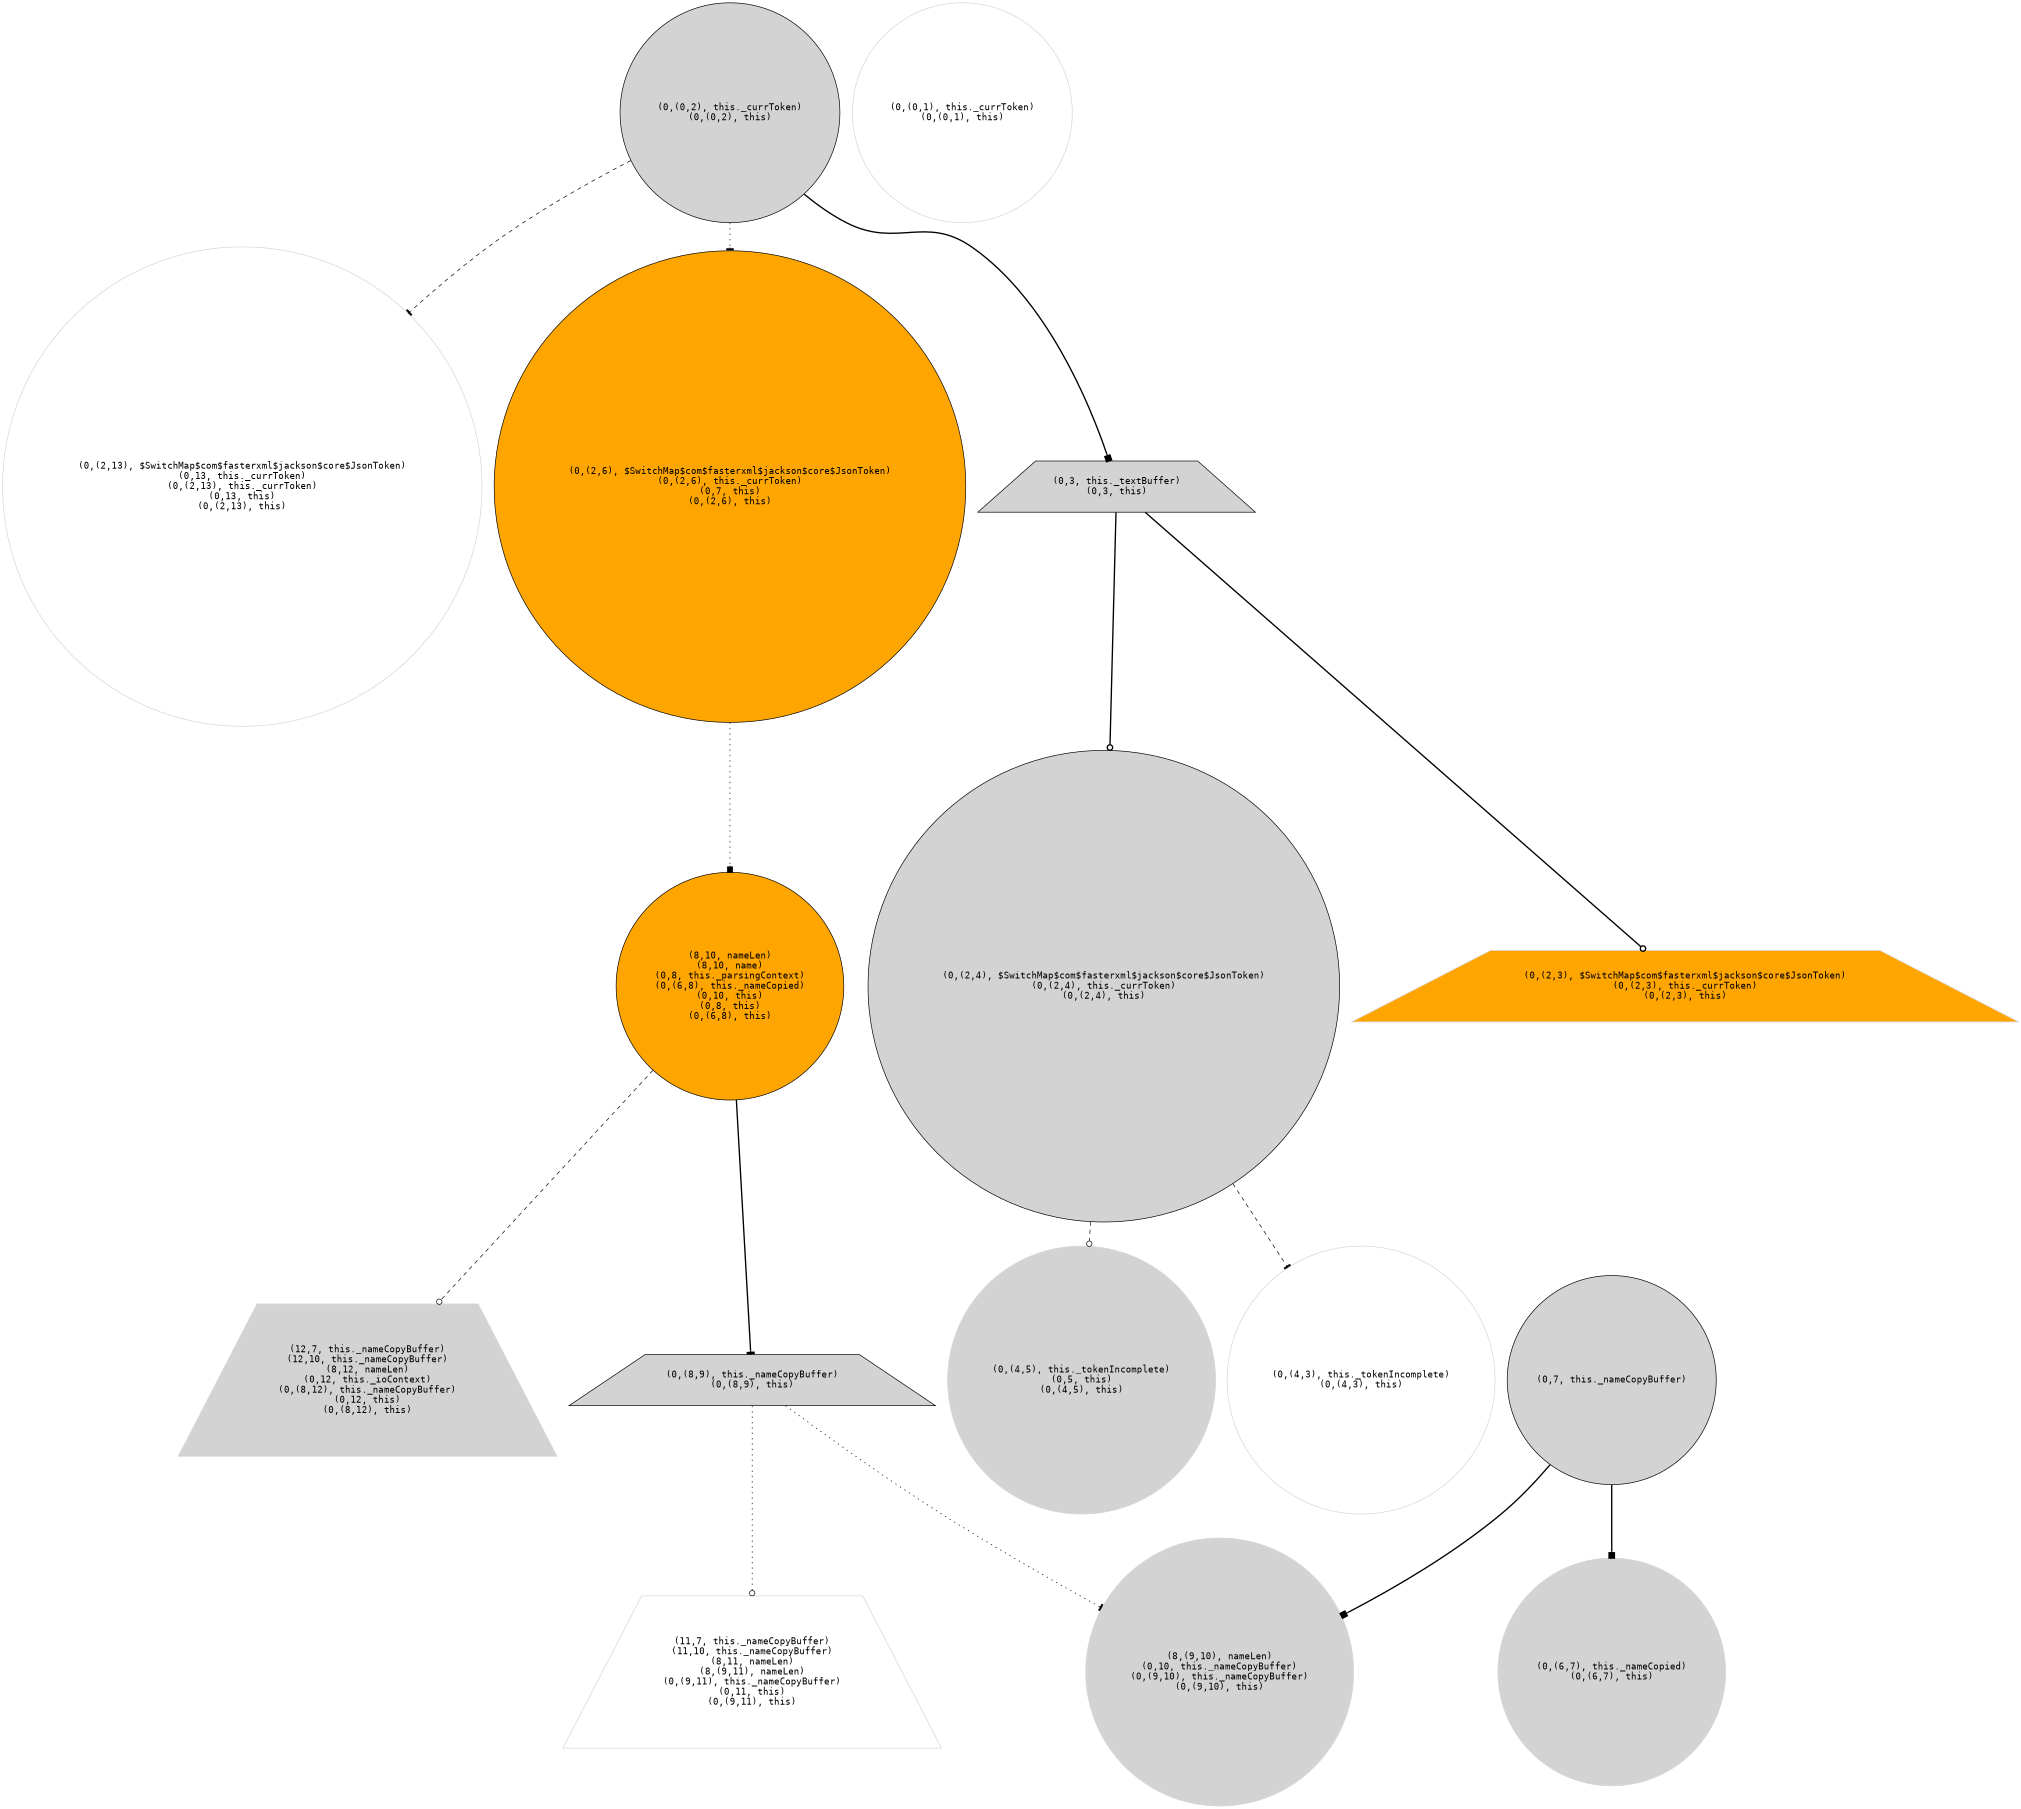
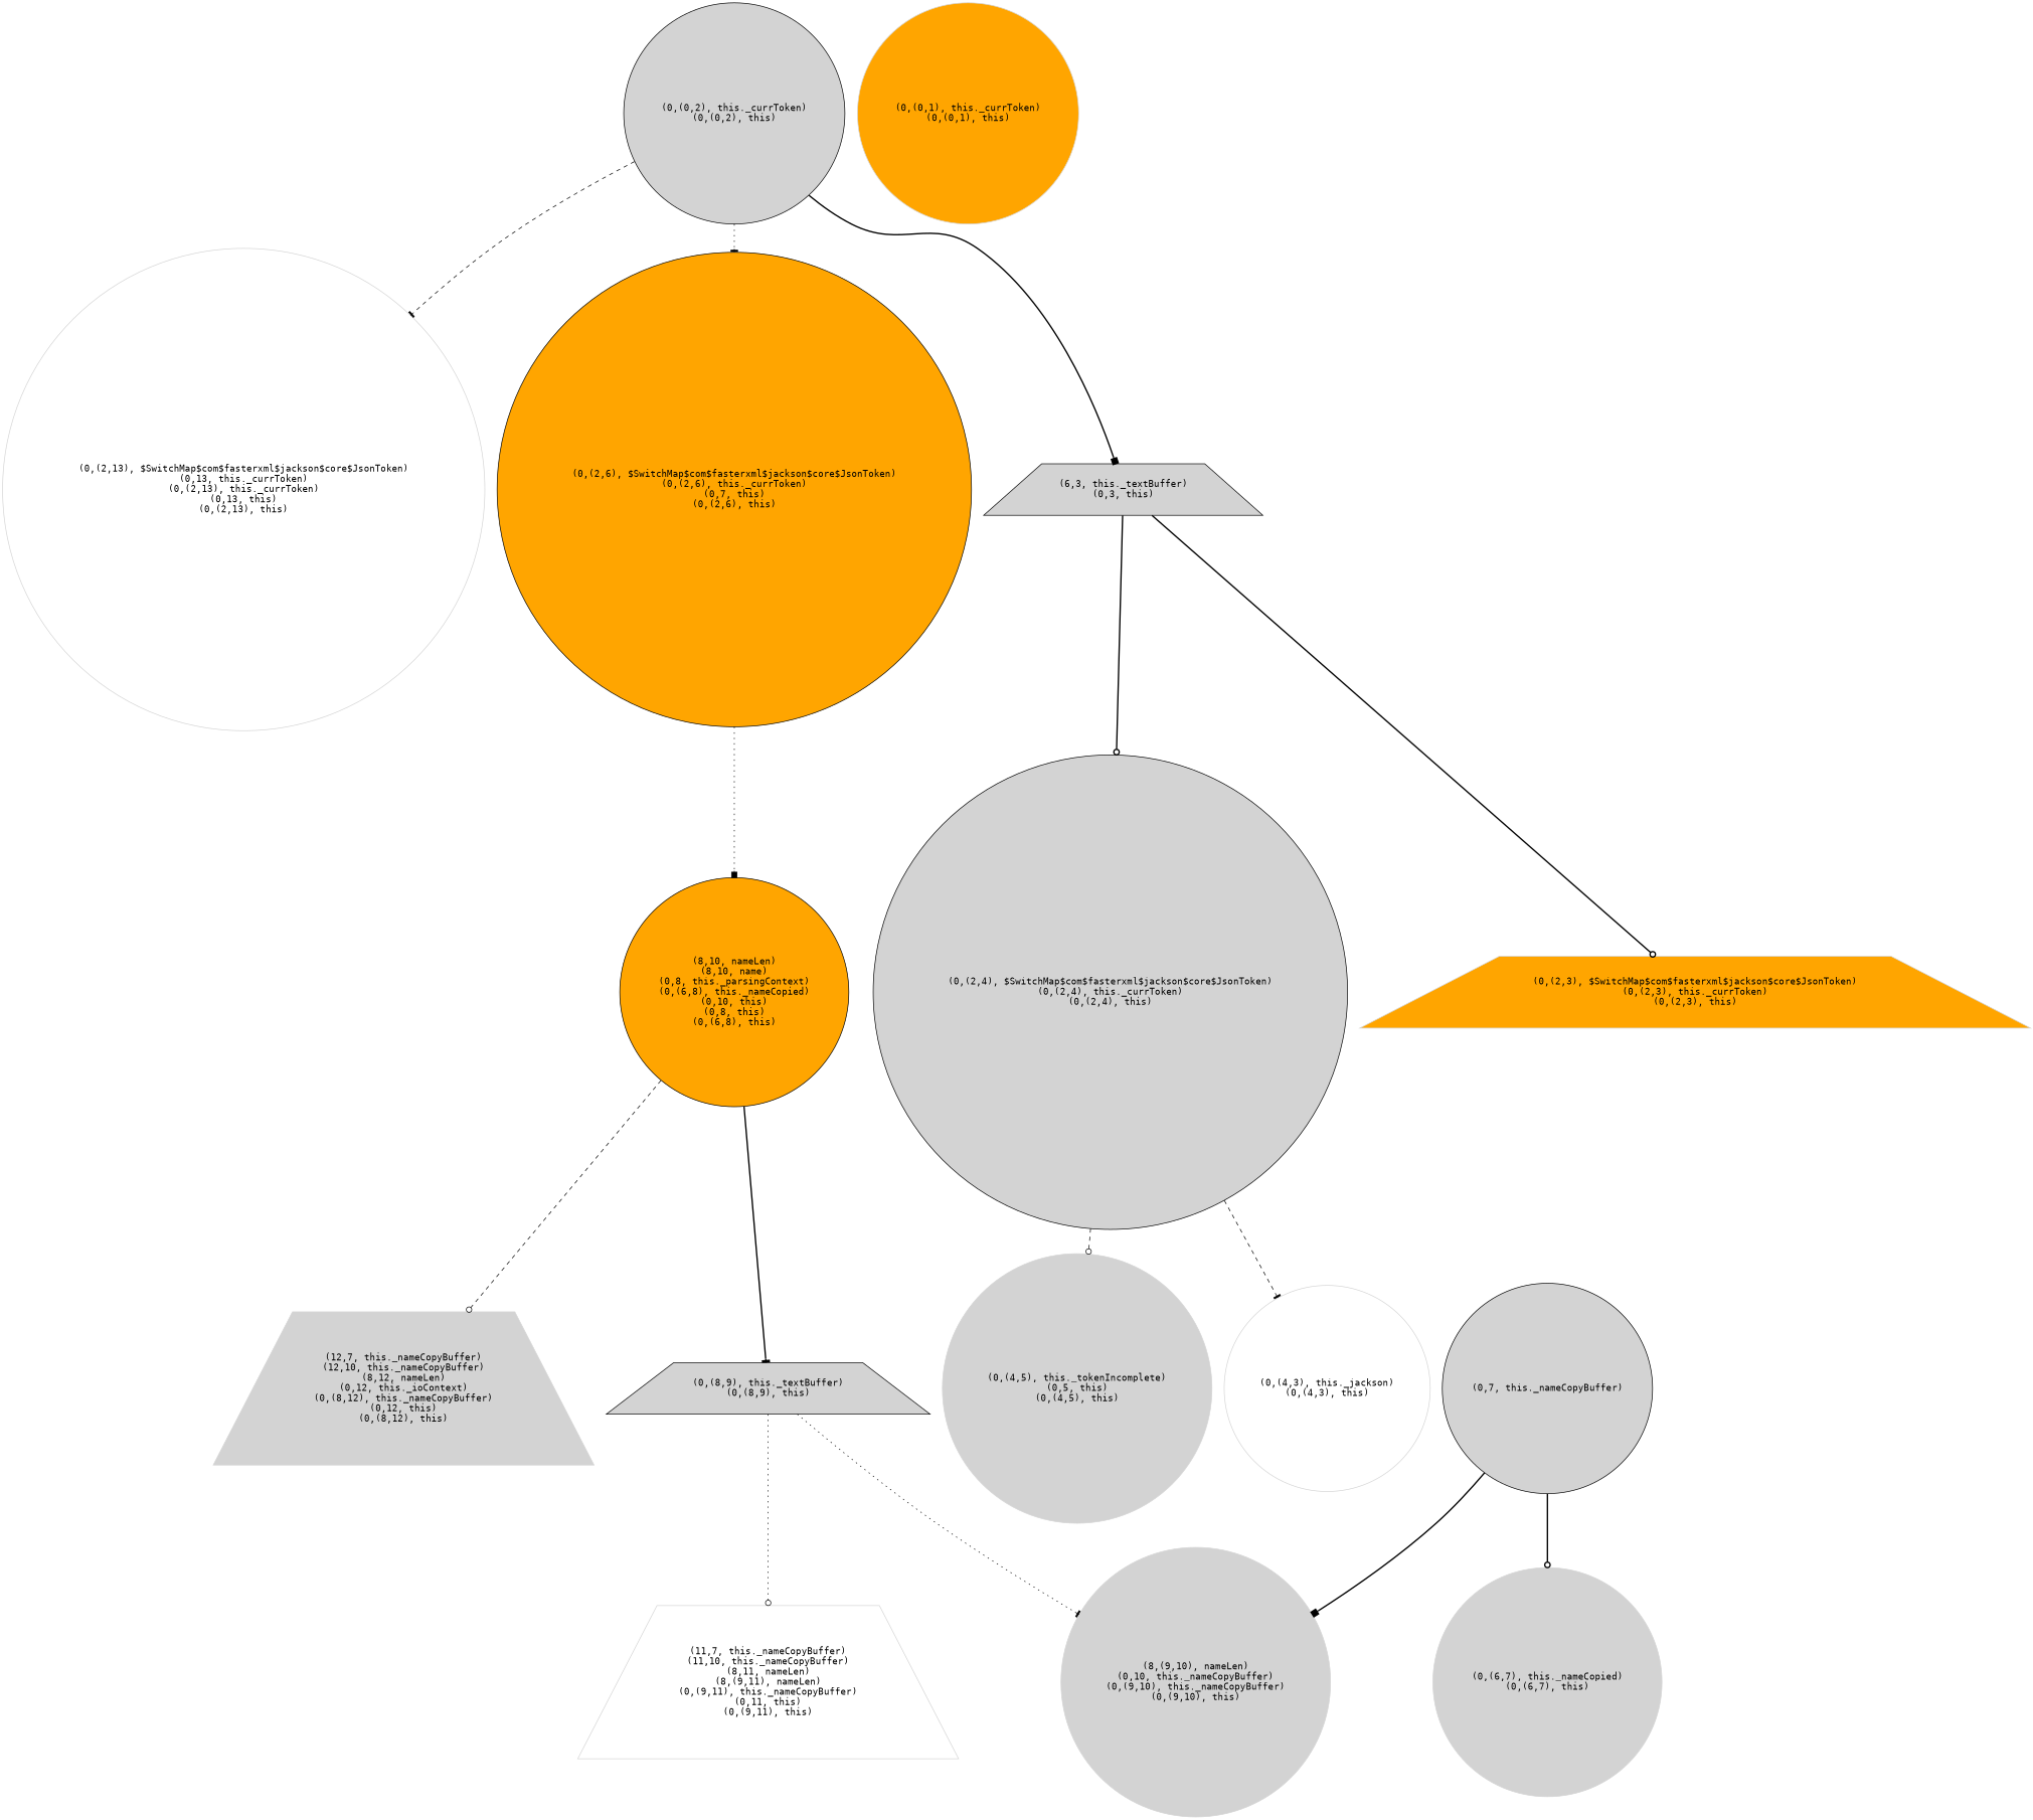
  digraph {
    fontname="DejaVu Sans Mono"
    node [color=".0 .0 .83" fillcolor=lightgrey fontname="DejaVu Sans Mono" shape=circle style=filled]
    edge [arrowhead=odot fontname="DejaVu Sans Mono" style=bold]
    n1 [fillcolor=white label="(0,(2,13), $SwitchMap$com$fasterxml$jackson$core$JsonToken)\n(0,13, this._currToken)\n(0,(2,13), this._currToken)\n(0,13, this)\n(0,(2,13), this)"]
    n2 [label="(12,7, this._nameCopyBuffer)\n(12,10, this._nameCopyBuffer)\n(8,12, nameLen)\n(0,12, this._ioContext)\n(0,(8,12), this._nameCopyBuffer)\n(0,12, this)\n(0,(8,12), this)" shape=trapezium]
    n3 [fillcolor=white label="(11,7, this._nameCopyBuffer)\n(11,10, this._nameCopyBuffer)\n(8,11, nameLen)\n(8,(9,11), nameLen)\n(0,(9,11), this._nameCopyBuffer)\n(0,11, this)\n(0,(9,11), this)" shape=trapezium]
    n4 [label="(8,(9,10), nameLen)\n(0,10, this._nameCopyBuffer)\n(0,(9,10), this._nameCopyBuffer)\n(0,(9,10), this)"]
-   n5 [label="(0,(8,9), this._nameCopyBuffer)\n(0,(8,9), this)" shape=trapezium color=""]
+   n5 [label="(0,(8,9), this._textBuffer)\n(0,(8,9), this)" shape=trapezium color=""]
    n6 [fillcolor=orange label="(8,10, nameLen)\n(8,10, name)\n(0,8, this._parsingContext)\n(0,(6,8), this._nameCopied)\n(0,10, this)\n(0,8, this)\n(0,(6,8), this)" color=""]
    n7 [label="(0,(6,7), this._nameCopied)\n(0,(6,7), this)"]
    n8 [label="(0,7, this._nameCopyBuffer)" color=""]
    n9 [fillcolor=orange label="(0,(2,6), $SwitchMap$com$fasterxml$jackson$core$JsonToken)\n(0,(2,6), this._currToken)\n(0,7, this)\n(0,(2,6), this)" color=""]
    n10 [label="(0,(4,5), this._tokenIncomplete)\n(0,5, this)\n(0,(4,5), this)"]
-   n11 [fillcolor=white label="(0,(4,3), this._tokenIncomplete)\n(0,(4,3), this)"]
+   n11 [fillcolor=white label="(0,(4,3), this._jackson)\n(0,(4,3), this)"]
    n12 [label="(0,(2,4), $SwitchMap$com$fasterxml$jackson$core$JsonToken)\n(0,(2,4), this._currToken)\n(0,(2,4), this)" color=""]
    n13 [fillcolor=orange label="(0,(2,3), $SwitchMap$com$fasterxml$jackson$core$JsonToken)\n(0,(2,3), this._currToken)\n(0,(2,3), this)" shape=trapezium]
-   n14 [label="(0,3, this._textBuffer)\n(0,3, this)" shape=trapezium color=""]
+   n14 [label="(6,3, this._textBuffer)\n(0,3, this)" shape=trapezium color=""]
    n15 [label="(0,(0,2), this._currToken)\n(0,(0,2), this)" color=""]
-   n16 [fillcolor=white label="(0,(0,1), this._currToken)\n(0,(0,1), this)"]
+   n16 [fillcolor=orange label="(0,(0,1), this._currToken)\n(0,(0,1), this)"]
    n5 -> n3 [style=dotted]
    n5 -> n4 [arrowhead=tee style=dotted]
    n6 -> n2 [style=dashed]
    n6 -> n5 [arrowhead=tee]
    n8 -> n4 [arrowhead=box]
-   n8 -> n7 [arrowhead=box]
+   n8 -> n7
    n9 -> n6 [arrowhead=box style=dotted]
    n12 -> n10 [style=dashed]
    n12 -> n11 [arrowhead=tee style=dashed]
    n14 -> n12
    n14 -> n13
    n15 -> n1 [arrowhead=tee style=dashed]
    n15 -> n9 [arrowhead=tee style=dotted]
    n15 -> n14 [arrowhead=box]
  }
